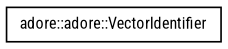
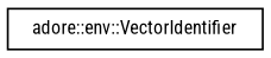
  digraph {
    rankdir=LR
    fontname="Roboto Condensed"
-   n1 [color=black fillcolor=white fontname="Roboto Condensed" fontsize=10 height=0.2 label="adore::adore::VectorIdentifier" shape=record style=filled width=0.4]
+   n1 [color=black fillcolor=white fontname="Roboto Condensed" fontsize=10 height=0.2 label="adore::env::VectorIdentifier" shape=record style=filled width=0.4]
  }
